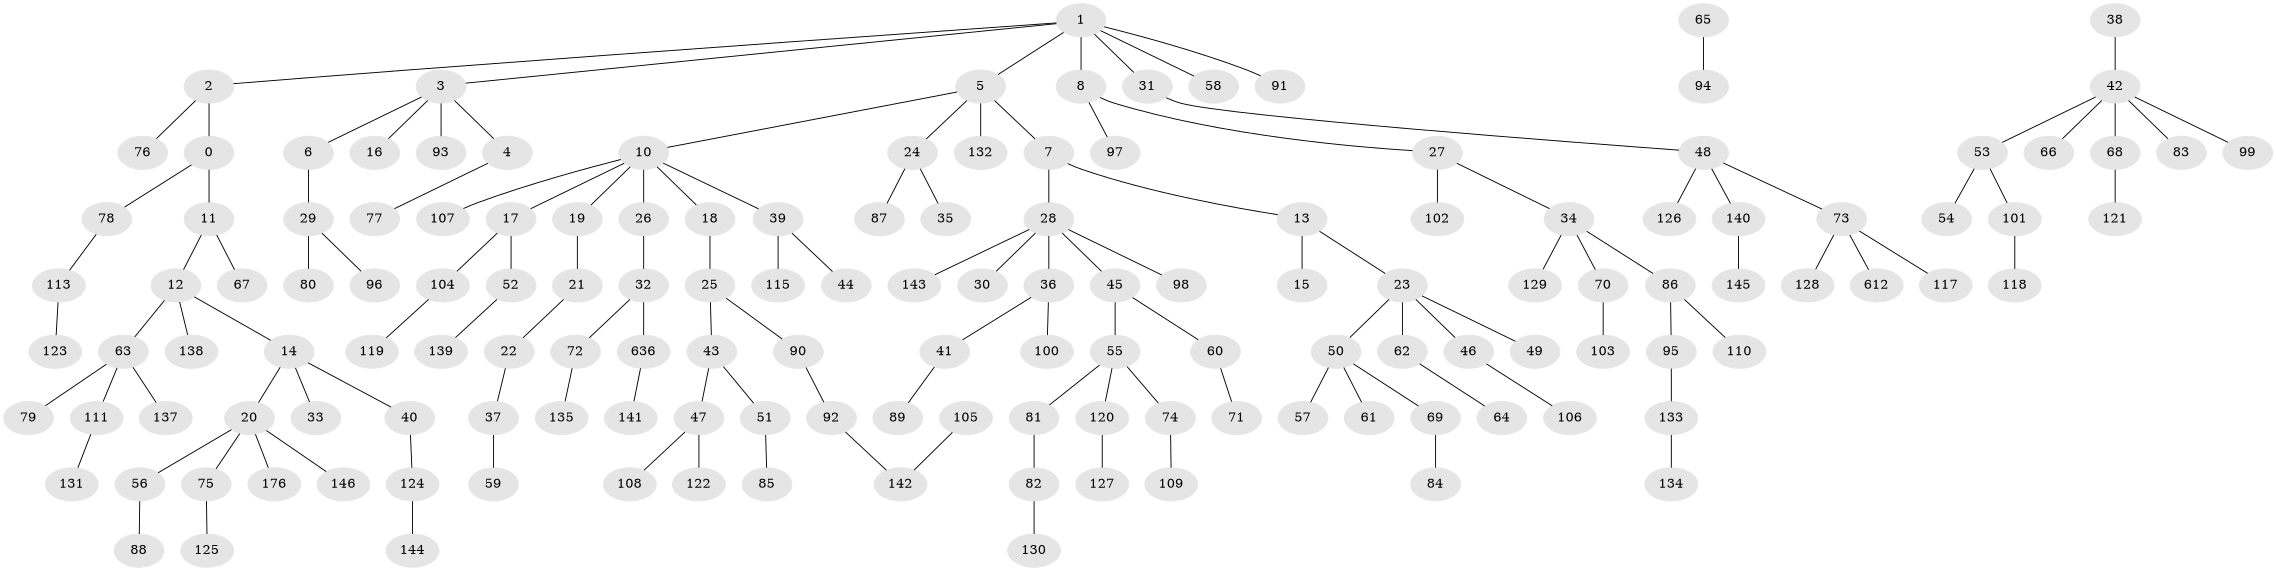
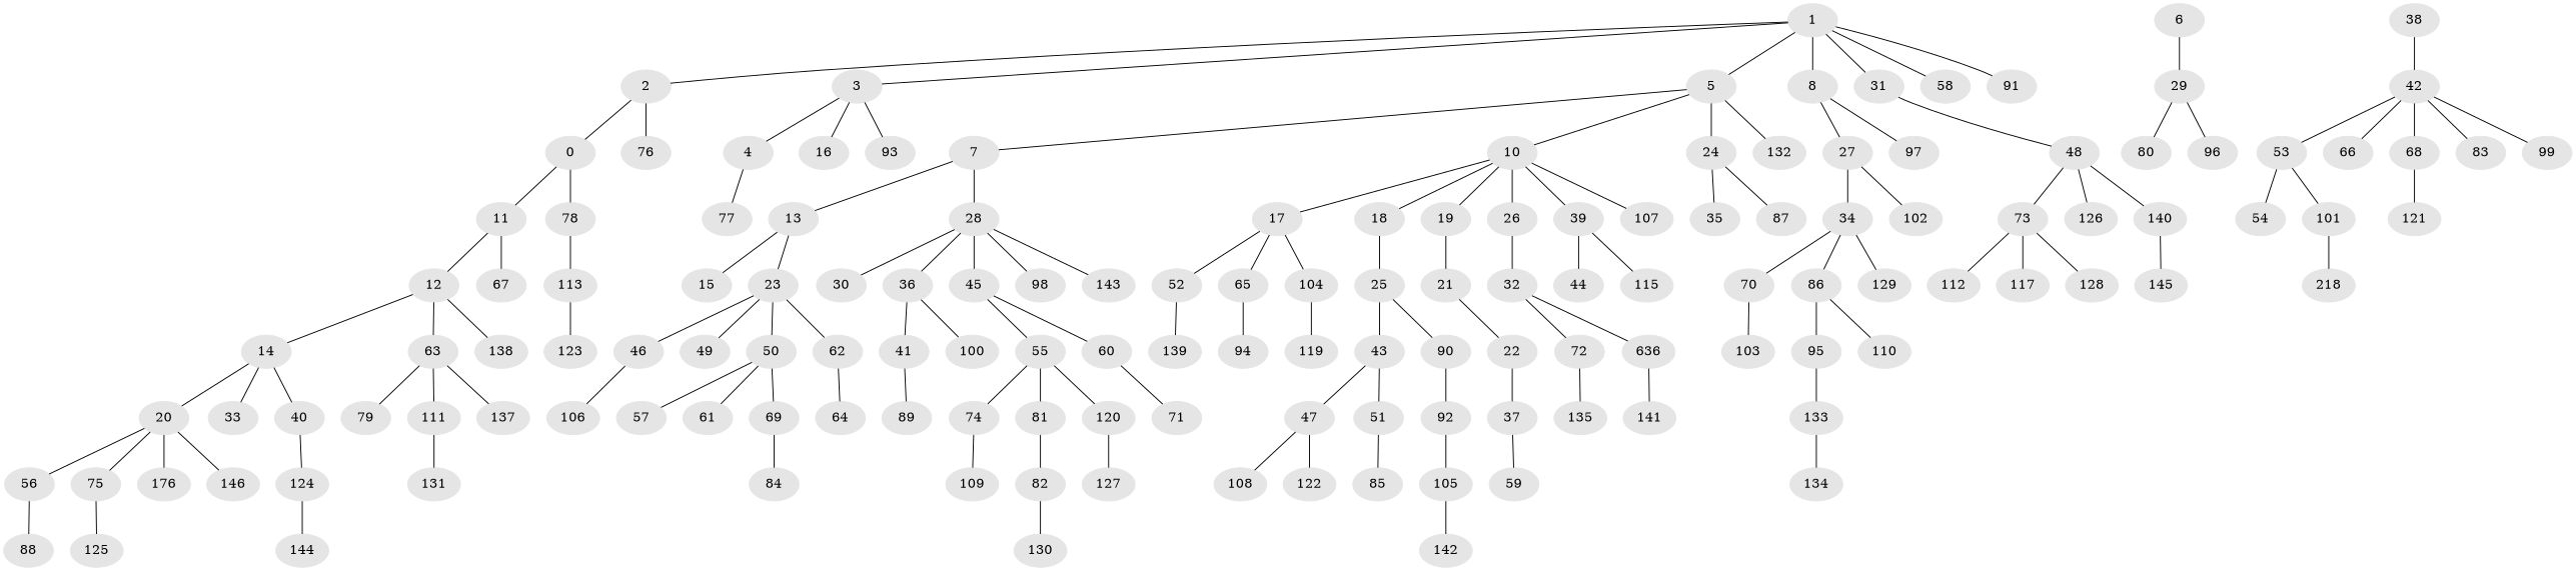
  graph {
    node [color=gray90 style=filled]
    1
    2
    3
    5
    8
    31
    58
    91
    n9 [label=0]
    76
    4
    6
    16
    93
    7
    10
    24
    132
    27
    97
    48
    11
    78
    77
    29
    13
    28
    17
    18
    19
    26
    39
    107
    35
    87
    80
    96
    15
    23
    30
    36
    45
    98
    143
    34
    102
    12
    67
    113
    52
    65
    104
    25
    21
    32
    44
    115
    14
    63
    138
    20
    33
    40
    79
    111
    137
    46
    49
    50
    62
    56
    75
    n73 [label=176]
    146
    38
    42
    124
    139
    94
    119
    43
    90
    22
    88
    125
    37
    59
    106
    57
    61
    69
    64
    47
    51
    92
    72
    n97 [label=636]
    70
    86
    129
    41
    100
    55
    60
    73
    126
    140
    135
    141
    103
    95
    110
    89
    53
    66
    68
    83
    99
    144
    54
    101
    121
    108
    122
    85
    74
    81
    120
    71
-   112 [label=612]
+   112
    117
    128
    145
    84
-   118
+   118 [label=218]
    109
    82
    127
    131
    123
    130
    133
    105
    142
    134
    1 -- 2
    1 -- 3
    1 -- 5
    1 -- 8
    1 -- 31
    1 -- 58
    1 -- 91
    2 -- n9
    2 -- 76
    3 -- 4
-   3 -- 6
    3 -- 16
    3 -- 93
    5 -- 7
    5 -- 10
    5 -- 24
    5 -- 132
    8 -- 27
    8 -- 97
    31 -- 48
    n9 -- 11
    n9 -- 78
    4 -- 77
    6 -- 29
    7 -- 13
    7 -- 28
    10 -- 17
    10 -- 18
    10 -- 19
    10 -- 26
    10 -- 39
    10 -- 107
    24 -- 35
    24 -- 87
    27 -- 34
    27 -- 102
    48 -- 73
    48 -- 126
    48 -- 140
    11 -- 12
    11 -- 67
    78 -- 113
    29 -- 80
    29 -- 96
    13 -- 15
    13 -- 23
    28 -- 30
    28 -- 36
    28 -- 45
    28 -- 98
    28 -- 143
    17 -- 52
+   17 -- 65
    17 -- 104
    18 -- 25
    19 -- 21
    26 -- 32
    39 -- 44
    39 -- 115
    23 -- 46
    23 -- 49
    23 -- 50
    23 -- 62
    36 -- 41
    36 -- 100
    45 -- 55
    45 -- 60
    34 -- 70
    34 -- 86
    34 -- 129
    12 -- 14
    12 -- 63
    12 -- 138
    113 -- 123
    52 -- 139
    65 -- 94
    104 -- 119
    25 -- 43
    25 -- 90
    21 -- 22
    32 -- 72
    32 -- n97
    14 -- 20
    14 -- 33
    14 -- 40
    63 -- 79
    63 -- 111
    63 -- 137
    20 -- 56
    20 -- 75
    20 -- n73
    20 -- 146
    40 -- 124
    111 -- 131
    46 -- 106
    50 -- 57
    50 -- 61
    50 -- 69
    62 -- 64
    56 -- 88
    75 -- 125
    38 -- 42
    42 -- 53
    42 -- 66
    42 -- 68
    42 -- 83
    42 -- 99
    124 -- 144
    43 -- 47
    43 -- 51
    90 -- 92
    22 -- 37
    37 -- 59
    69 -- 84
    47 -- 108
    47 -- 122
    51 -- 85
-   92 -- 142
+   92 -- 105
    72 -- 135
    n97 -- 141
    70 -- 103
    86 -- 95
    86 -- 110
    41 -- 89
    55 -- 74
    55 -- 81
    55 -- 120
    60 -- 71
    73 -- 112
    73 -- 117
    73 -- 128
    140 -- 145
    95 -- 133
    53 -- 54
    53 -- 101
    68 -- 121
    101 -- 118
    74 -- 109
    81 -- 82
    120 -- 127
    82 -- 130
    133 -- 134
    105 -- 142
  }
